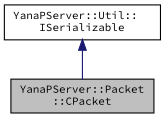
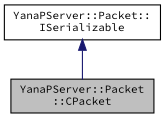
  digraph {
    fontname="Source Code Pro"
    node [color=black fontname="Source Code Pro" fontsize=10 shape=record style=filled]
    n1 [fillcolor=grey75 fontcolor=black height=0.2 label="YanaPServer::Packet\l::CPacket" width=0.4]
-   n2 [fillcolor=white height=0.2 label="YanaPServer::Util::\lISerializable" width=0.4]
+   n2 [fillcolor=white height=0.2 label="YanaPServer::Packet::\lISerializable" width=0.4]
    n2 -> n1 [color=midnightblue dir=back fontname="Source Code Pro" fontsize=10 labelfontname=Helvetica labelfontsize=10 style=solid]
  }
